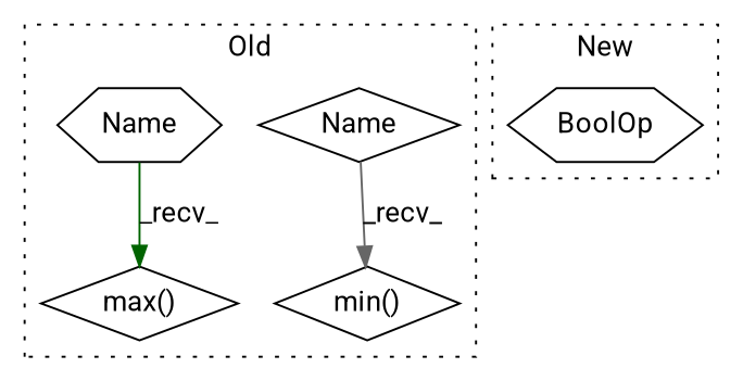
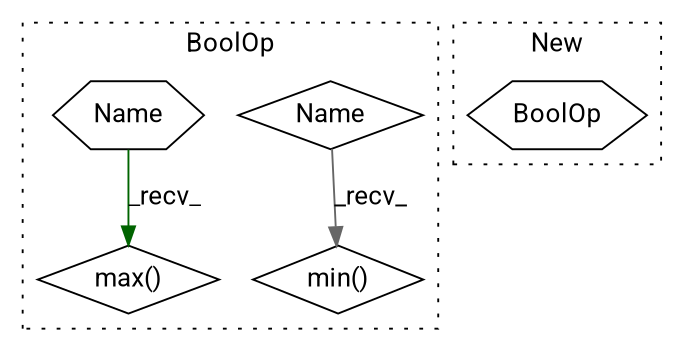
  digraph {
    fontname=Roboto
    node [a=75 l=7 s=41211 shape=diamond fontname=Roboto]
    edge [fontname=Roboto]
    n1 [label="min()"]
    n2 [label="max()" s=41233]
    n3 [a=87 l=1 label=Name]
    n4 [a=87 l=1 label=Name s=41233 shape=hexagon]
    n5 [a=72 l=30 label=BoolOp s=43298 shape=hexagon]
    subgraph cluster_1 {
-     label=Old
+     label=BoolOp
      style=dotted
      n1
      n2
      n3
      n4
    }
    subgraph cluster_2 {
      label=New
      style=dotted
      n5
    }
    n3 -> n1 [label=_recv_ color=gray40]
    n4 -> n2 [label=_recv_ color=darkgreen]
  }
